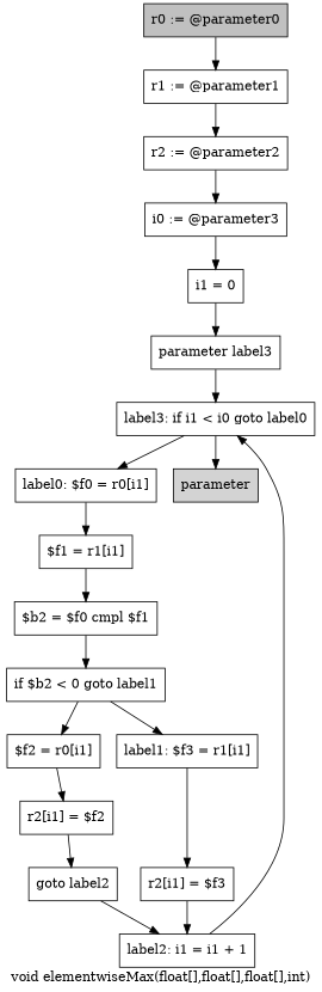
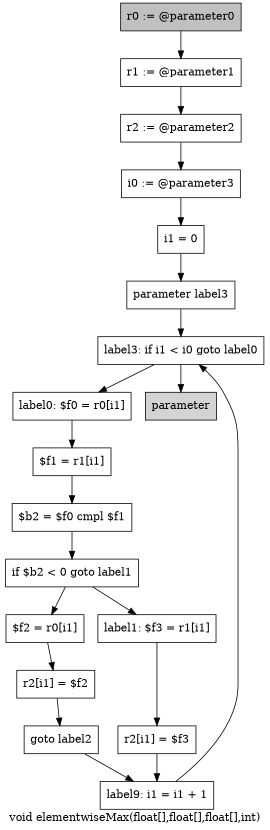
  digraph {
    label="void elementwiseMax(float[],float[],float[],int)"
    node [shape=box]
    n1 [fillcolor=gray label="r0 := @parameter0" style=filled]
    n2 [label="r1 := @parameter1"]
    n3 [label="r2 := @parameter2"]
    n4 [label="i0 := @parameter3"]
    n5 [label="i1 = 0"]
    n6 [label="parameter label3"]
    n7 [label="label3: if i1 < i0 goto label0"]
    n8 [label="label0: $f0 = r0[i1]"]
    n9 [fillcolor=lightgray label=parameter style=filled]
    n10 [label="$f1 = r1[i1]"]
    n11 [label="$b2 = $f0 cmpl $f1"]
    n12 [label="if $b2 < 0 goto label1"]
    n13 [label="$f2 = r0[i1]"]
    n14 [label="label1: $f3 = r1[i1]"]
    n15 [label="r2[i1] = $f2"]
    n16 [label="r2[i1] = $f3"]
    n17 [label="goto label2"]
-   n18 [label="label2: i1 = i1 + 1"]
+   n18 [label="label9: i1 = i1 + 1"]
    n1 -> n2
    n2 -> n3
    n3 -> n4
    n4 -> n5
    n5 -> n6
    n6 -> n7
    n7 -> n8
    n7 -> n9
    n8 -> n10
    n10 -> n11
    n11 -> n12
    n12 -> n13
    n12 -> n14
    n13 -> n15
    n14 -> n16
    n15 -> n17
    n16 -> n18
    n17 -> n18
    n18 -> n7
  }
